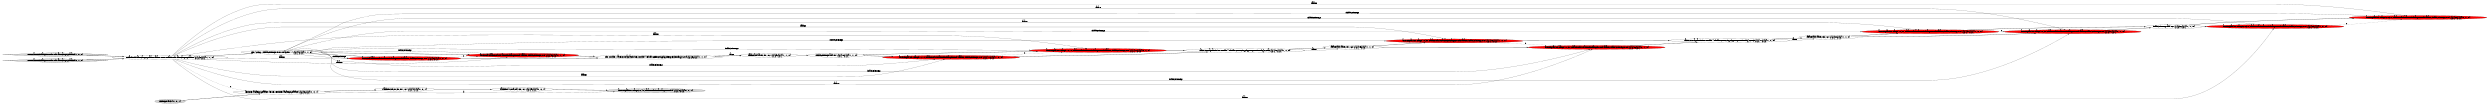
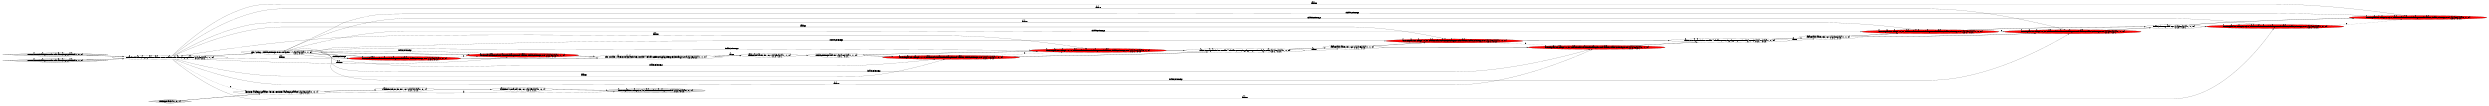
  digraph {
    rankdir=LR
    node [fillcolor=white shape=ellipse style=filled]
    edge [style=bold]
    n1 [label="DefaultMultiValueCategoryDataset dataset = new DefaultMultiValueCategoryDataset()@@@3@@@['1', '1', '0']"]
    n2 [fillcolor=red label="assertEquals(new Range(-2.0,3.0),DatasetUtils.iterateToFindRangeBounds(dataset,visibleSeriesKeys,true))@@@23@@@['1', '0', '0']"]
    n3 [fillcolor=red label="assertEquals(new Range(1.0,3.0),DatasetUtils.iterateToFindRangeBounds(dataset,visibleSeriesKeys,true))@@@16@@@['1', '0', '0']"]
    n4 [fillcolor=red label="assertNull(DatasetUtils.iterateToFindRangeBounds(dataset,visibleSeriesKeys,true))@@@5@@@['1', '0', '0']"]
    n5 [label="List<String> visibleSeriesKeys = new ArrayList<>()@@@4@@@['1', '1', '0']"]
    n6 [fillcolor=red label="assertEquals(new Range(1.0,3.0),DatasetUtils.iterateToFindRangeBounds(dataset,visibleSeriesKeys,true))@@@21@@@['1', '0', '0']"]
    n7 [label="TestIntervalCategoryDataset d = new TestIntervalCategoryDataset()@@@3@@@['0', '0', '1']"]
    n8 [fillcolor=red label="assertEquals(new Range(-2.0,3.0),DatasetUtils.iterateToFindRangeBounds(dataset,visibleSeriesKeys,true))@@@23@@@['0', '1', '0']"]
    n9 [fillcolor=red label="assertEquals(new Range(1.0,1.0),DatasetUtils.iterateToFindRangeBounds(dataset,visibleSeriesKeys,true))@@@11@@@['1', '0', '0']"]
    n10 [fillcolor=red label="assertEquals(new Range(1.0,3.0),DatasetUtils.iterateToFindRangeBounds(dataset,visibleSeriesKeys,true))@@@21@@@['0', '1', '0']"]
    n11 [fillcolor=red label="assertNull(DatasetUtils.iterateToFindRangeBounds(dataset,visibleSeriesKeys,true))@@@5@@@['0', '1', '0']"]
    n12 [fillcolor=red label="assertEquals(new Range(1.0,1.0),DatasetUtils.iterateToFindRangeBounds(dataset,visibleSeriesKeys,true))@@@11@@@['0', '1', '0']"]
    n13 [fillcolor=red label="assertEquals(new Range(1.0,3.0),DatasetUtils.iterateToFindRangeBounds(dataset,visibleSeriesKeys,true))@@@16@@@['0', '1', '0']"]
    n14 [label="values = Arrays.asList(new Double((((edu.fdu.CPPDG.tinypdg.pe.ExpressionInfo@2120c3)@@@17@@@['1', '1', '0']"]
    n15 [label="dataset.add(values,\"R2\",\"C1\")@@@20@@@['1', '1', '0']"]
    n16 [fillcolor=lightgray label="testIterateToFindRangeBounds_MultiValueCategoryDataset['1', '0', '0']" shape=diamond]
    n17 [label="visibleSeriesKeys.add(\"R1\")@@@10@@@['1', '1', '0']"]
    n18 [label="List<Double> values = Arrays.asList(new Double((((edu.fdu.CPPDG.tinypdg.pe.ExpressionInfo@21207f)@@@6@@@['1', '1', '0']"]
    n19 [label="dataset.add(values,\"R1\",\"C1\")@@@9@@@['1', '1', '0']"]
    n20 [label="dataset.add(values,\"R1\",\"C2\")@@@15@@@['1', '1', '0']"]
    n21 [fillcolor=lightgray label="testIterateToFindRangeBounds_MultiValueCategoryDataset['0', '1', '0']" shape=diamond]
    n22 [label="values = Arrays.asList(new Double((((edu.fdu.CPPDG.tinypdg.pe.ExpressionInfo@2120a3)@@@12@@@['1', '1', '0']"]
    n23 [label="visibleSeriesKeys.add(\"R2\")@@@22@@@['1', '1', '0']"]
    n24 [fillcolor=lightgray label="assertEquals(new Range(2.0,4.0),DatasetUtils.iterateRangeBounds(d))@@@6@@@['0', '0', '1']"]
    n25 [label="d.addItem(2.5,2.0,3.0,\"R1\",\"C1\")@@@4@@@['0', '0', '1']"]
    n26 [label="d.addItem(4.0,null,null,\"R2\",\"C1\")@@@5@@@['0', '0', '1']"]
-   n27 [fillcolor=lightgray label="testBug2849731['0', '0', '1']"]
+   n27 [fillcolor=lightgray label="testBug2849731['0', '0', '1']" shape=diamond]
    n1 -> n2 [label=dataset style=solid]
    n1 -> n3 [label=dataset style=solid]
    n1 -> n4 [label=dataset style=solid]
    n1 -> n5
    n1 -> n6 [label=dataset style=solid]
    n1 -> n7 [label=0 style=dashed]
    n1 -> n8 [label=dataset style=solid]
    n1 -> n9 [label=dataset style=solid]
    n1 -> n10 [label=dataset style=solid]
    n1 -> n11 [label=dataset style=solid]
    n1 -> n12 [label=dataset style=solid]
    n1 -> n13 [label=dataset style=solid]
    n2 -> n8 [label=0 style=dashed]
    n3 -> n13 [label=0 style=dashed]
    n3 -> n14
    n4 -> n11 [label=0 style=dashed]
    n4 -> n18
    n5 -> n2 [label=visibleSeriesKeys style=solid]
    n5 -> n3 [label=visibleSeriesKeys style=solid]
    n5 -> n4
    n5 -> n4 [label=visibleSeriesKeys style=solid]
    n5 -> n6 [label=visibleSeriesKeys style=solid]
    n5 -> n8 [label=visibleSeriesKeys style=solid]
    n5 -> n9 [label=visibleSeriesKeys style=solid]
    n5 -> n10 [label=visibleSeriesKeys style=solid]
    n5 -> n11
    n5 -> n11 [label=visibleSeriesKeys style=solid]
    n5 -> n12 [label=visibleSeriesKeys style=solid]
    n5 -> n13 [label=visibleSeriesKeys style=solid]
    n6 -> n10 [label=0 style=dashed]
    n6 -> n23
    n7 -> n24 [label=d style=solid]
    n7 -> n25
    n9 -> n12 [label=0 style=dashed]
    n9 -> n22
    n10 -> n23
    n11 -> n18
    n12 -> n22
    n13 -> n14
    n14 -> n15 [label=values style=solid]
    n14 -> n15
    n15 -> n6
    n15 -> n10
    n16 -> n1
    n17 -> n9
    n17 -> n12
    n18 -> n19
    n18 -> n19 [label=values style=solid]
    n19 -> n17
    n20 -> n3
    n20 -> n13
    n21 -> n1
    n22 -> n20 [label=values style=solid]
    n22 -> n20
    n23 -> n2
    n23 -> n8
    n25 -> n26
    n26 -> n24
    n27 -> n7
  }
